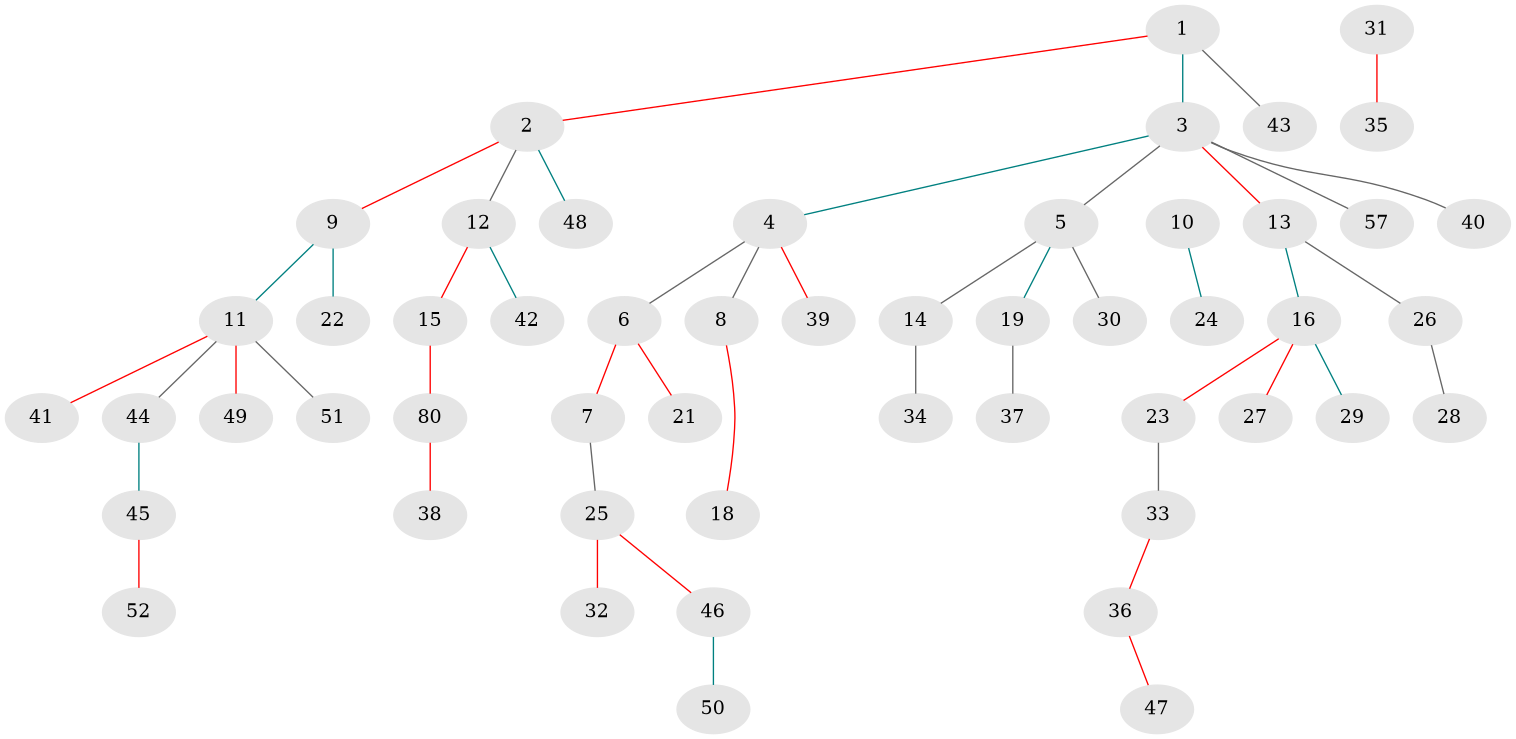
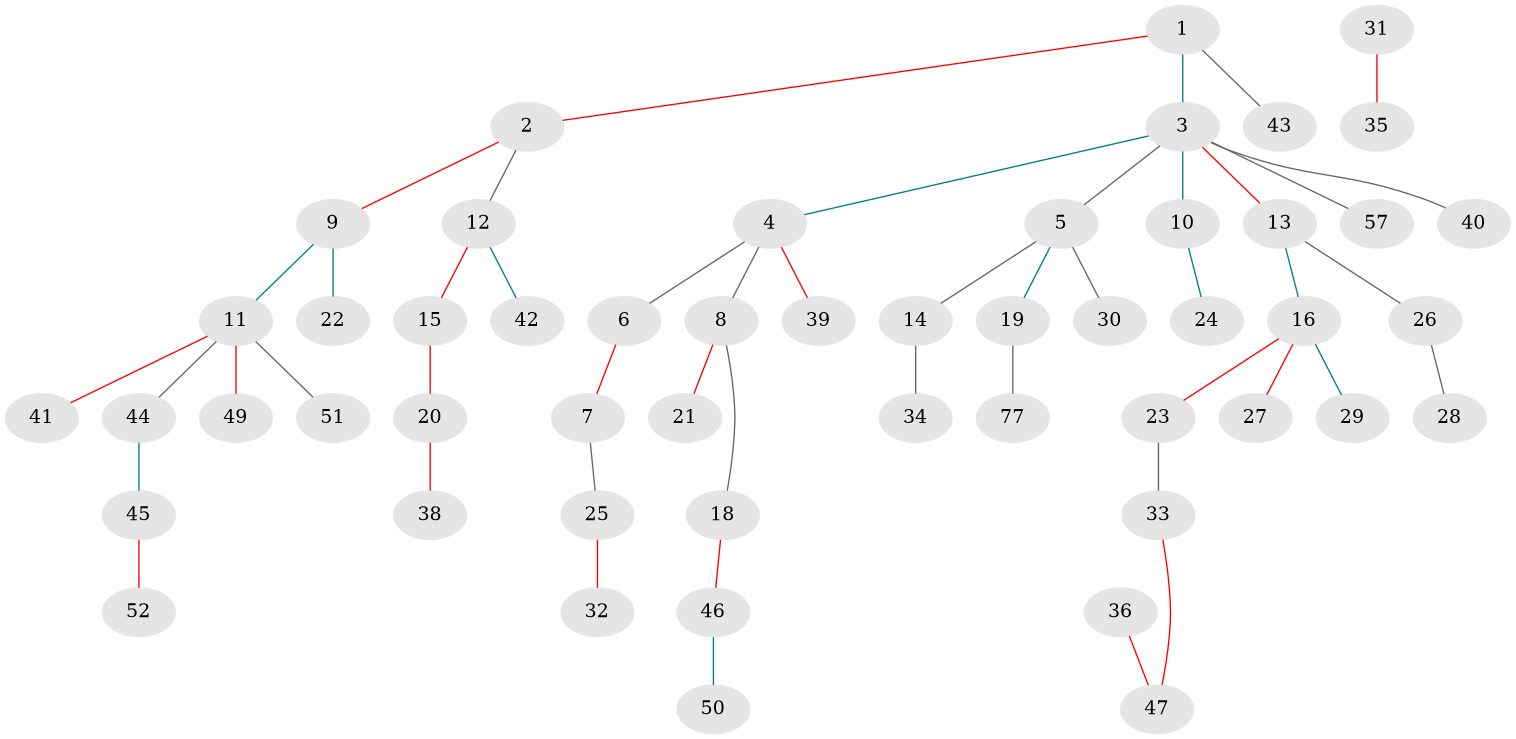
  graph {
    node [color=gray90 style=filled]
    edge [color=red]
    1
    2
    3
    43
    9
    12
-   48
    4
    5
    10
    13
    n12 [label=57]
    40
    11
    22
    15
    42
    6
    8
    39
    14
    19
    30
    24
    16
    26
    7
    18
    21
    34
-   37
+   37 [label=77]
    25
    32
    46
    41
    44
    49
    51
    31
    35
    45
-   20 [label=80]
+   20
    23
    27
    29
    28
    38
    33
    36
    50
    47
    52
    1 -- 2
    1 -- 3 [color=teal]
    1 -- 43 [color=gray40]
    2 -- 9
    2 -- 12 [color=gray40]
-   2 -- 48 [color=teal]
    3 -- 4 [color=teal]
    3 -- 5 [color=gray40]
+   3 -- 10 [color=teal]
    3 -- 13
    3 -- n12 [color=gray40]
    3 -- 40 [color=gray40]
    9 -- 11 [color=teal]
    9 -- 22 [color=teal]
    12 -- 15
    12 -- 42 [color=teal]
    4 -- 6 [color=gray40]
    4 -- 8 [color=gray40]
    4 -- 39
    5 -- 14 [color=gray40]
    5 -- 19 [color=teal]
    5 -- 30 [color=gray40]
    10 -- 24 [color=teal]
    13 -- 16 [color=teal]
    13 -- 26 [color=gray40]
    11 -- 41
    11 -- 44 [color=gray40]
    11 -- 49
    11 -- 51 [color=gray40]
    15 -- 20
    6 -- 7
-   8 -- 18
-   6 -- 21
+   8 -- 18 [color=gray40]
+   8 -- 21
    14 -- 34 [color=gray40]
    19 -- 37 [color=gray40]
    16 -- 23
    16 -- 27
    16 -- 29 [color=teal]
    26 -- 28 [color=gray40]
    7 -- 25 [color=gray40]
    25 -- 32
-   25 -- 46
+   18 -- 46
    46 -- 50 [color=teal]
    44 -- 45 [color=teal]
    31 -- 35
    45 -- 52
    20 -- 38
    23 -- 33 [color=gray40]
-   33 -- 36
+   33 -- 47
    36 -- 47
  }
